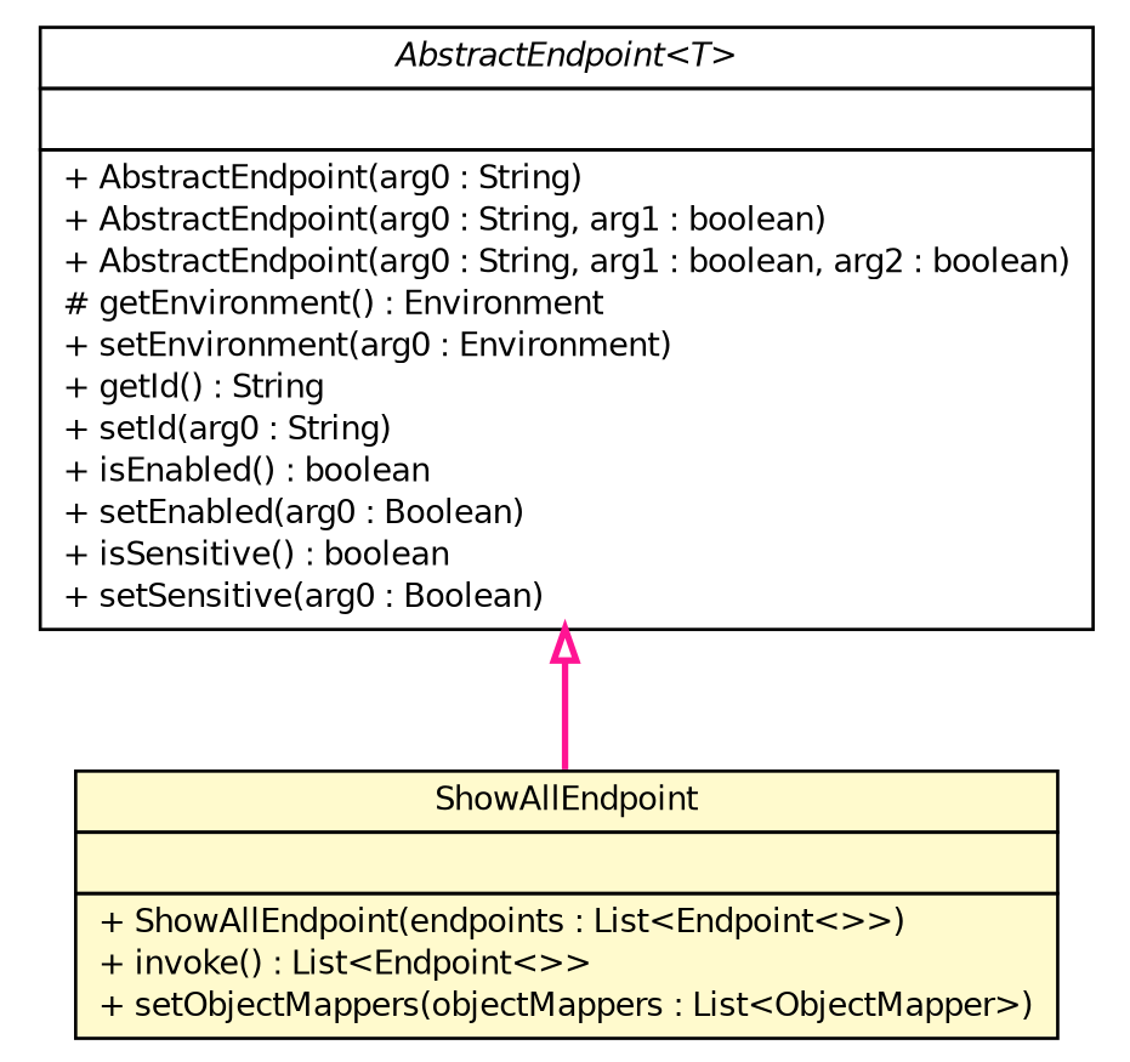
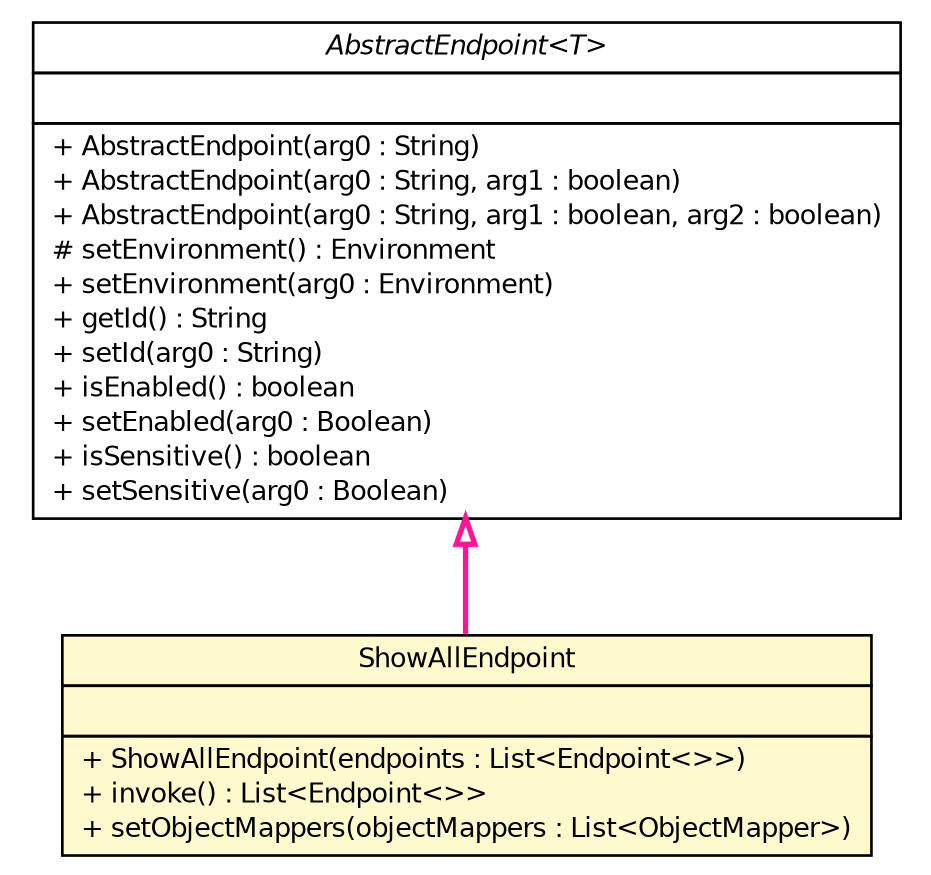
  digraph {
    nodesep=0.25
    ranksep=0.5
    node [fontcolor=black fontname=Helvetica fontsize=10.0 shape=plaintext]
    n1 [label=<<table title="org.springframework.boot.actuate.endpoint.ShowAllEndpoint" border="0" cellborder="1" cellspacing="0" cellpadding="2" port="p" bgcolor="lemonChiffon" href="./ShowAllEndpoint.html"> 		<tr><td><table border="0" cellspacing="0" cellpadding="1"> <tr><td align="center" balign="center"> ShowAllEndpoint </td></tr> 		</table></td></tr> 		<tr><td><table border="0" cellspacing="0" cellpadding="1"> <tr><td align="left" balign="left">  </td></tr> 		</table></td></tr> 		<tr><td><table border="0" cellspacing="0" cellpadding="1"> <tr><td align="left" balign="left"> + ShowAllEndpoint(endpoints : List&lt;Endpoint&lt;&gt;&gt;) </td></tr> <tr><td align="left" balign="left"> + invoke() : List&lt;Endpoint&lt;&gt;&gt; </td></tr> <tr><td align="left" balign="left"> + setObjectMappers(objectMappers : List&lt;ObjectMapper&gt;) </td></tr> 		</table></td></tr> 		</table>>]
-   n2 [label=<<table title="org.springframework.boot.actuate.endpoint.AbstractEndpoint" border="0" cellborder="1" cellspacing="0" cellpadding="2" port="p" href="http://java.sun.com/j2se/1.4.2/docs/api/org/springframework/boot/actuate/endpoint/AbstractEndpoint.html"> 		<tr><td><table border="0" cellspacing="0" cellpadding="1"> <tr><td align="center" balign="center"><font face="Helvetica-Oblique"> AbstractEndpoint&lt;T&gt; </font></td></tr> 		</table></td></tr> 		<tr><td><table border="0" cellspacing="0" cellpadding="1"> <tr><td align="left" balign="left">  </td></tr> 		</table></td></tr> 		<tr><td><table border="0" cellspacing="0" cellpadding="1"> <tr><td align="left" balign="left"> + AbstractEndpoint(arg0 : String) </td></tr> <tr><td align="left" balign="left"> + AbstractEndpoint(arg0 : String, arg1 : boolean) </td></tr> <tr><td align="left" balign="left"> + AbstractEndpoint(arg0 : String, arg1 : boolean, arg2 : boolean) </td></tr> <tr><td align="left" balign="left"> # getEnvironment() : Environment </td></tr> <tr><td align="left" balign="left"> + setEnvironment(arg0 : Environment) </td></tr> <tr><td align="left" balign="left"> + getId() : String </td></tr> <tr><td align="left" balign="left"> + setId(arg0 : String) </td></tr> <tr><td align="left" balign="left"> + isEnabled() : boolean </td></tr> <tr><td align="left" balign="left"> + setEnabled(arg0 : Boolean) </td></tr> <tr><td align="left" balign="left"> + isSensitive() : boolean </td></tr> <tr><td align="left" balign="left"> + setSensitive(arg0 : Boolean) </td></tr> 		</table></td></tr> 		</table>>]
+   n2 [label=<<table title="org.springframework.boot.actuate.endpoint.AbstractEndpoint" border="0" cellborder="1" cellspacing="0" cellpadding="2" port="p" href="http://java.sun.com/j2se/1.4.2/docs/api/org/springframework/boot/actuate/endpoint/AbstractEndpoint.html"> 		<tr><td><table border="0" cellspacing="0" cellpadding="1"> <tr><td align="center" balign="center"><font face="Helvetica-Oblique"> AbstractEndpoint&lt;T&gt; </font></td></tr> 		</table></td></tr> 		<tr><td><table border="0" cellspacing="0" cellpadding="1"> <tr><td align="left" balign="left">  </td></tr> 		</table></td></tr> 		<tr><td><table border="0" cellspacing="0" cellpadding="1"> <tr><td align="left" balign="left"> + AbstractEndpoint(arg0 : String) </td></tr> <tr><td align="left" balign="left"> + AbstractEndpoint(arg0 : String, arg1 : boolean) </td></tr> <tr><td align="left" balign="left"> + AbstractEndpoint(arg0 : String, arg1 : boolean, arg2 : boolean) </td></tr> <tr><td align="left" balign="left"> # setEnvironment() : Environment </td></tr> <tr><td align="left" balign="left"> + setEnvironment(arg0 : Environment) </td></tr> <tr><td align="left" balign="left"> + getId() : String </td></tr> <tr><td align="left" balign="left"> + setId(arg0 : String) </td></tr> <tr><td align="left" balign="left"> + isEnabled() : boolean </td></tr> <tr><td align="left" balign="left"> + setEnabled(arg0 : Boolean) </td></tr> <tr><td align="left" balign="left"> + isSensitive() : boolean </td></tr> <tr><td align="left" balign="left"> + setSensitive(arg0 : Boolean) </td></tr> 		</table></td></tr> 		</table>>]
    n2 -> n1 [arrowtail=empty dir=back fontname=Helvetica fontsize=10 headport=p labelfontname=Helvetica labelfontsize=10 tailport=p color=deeppink style=bold]
  }
